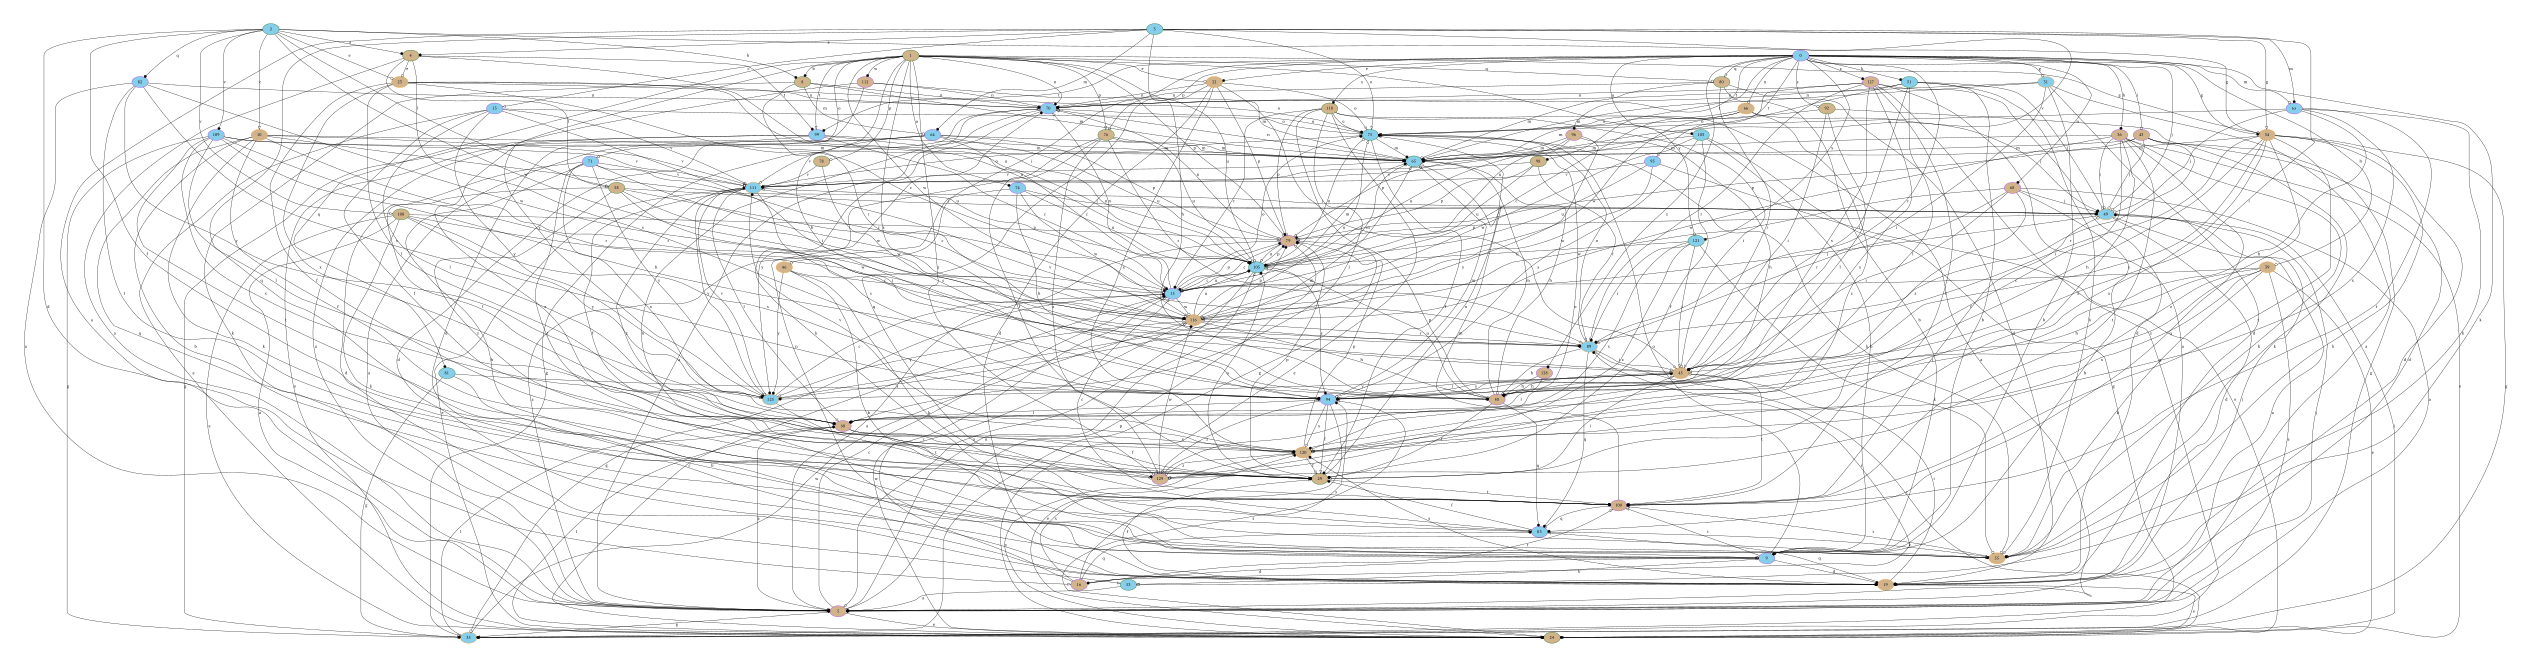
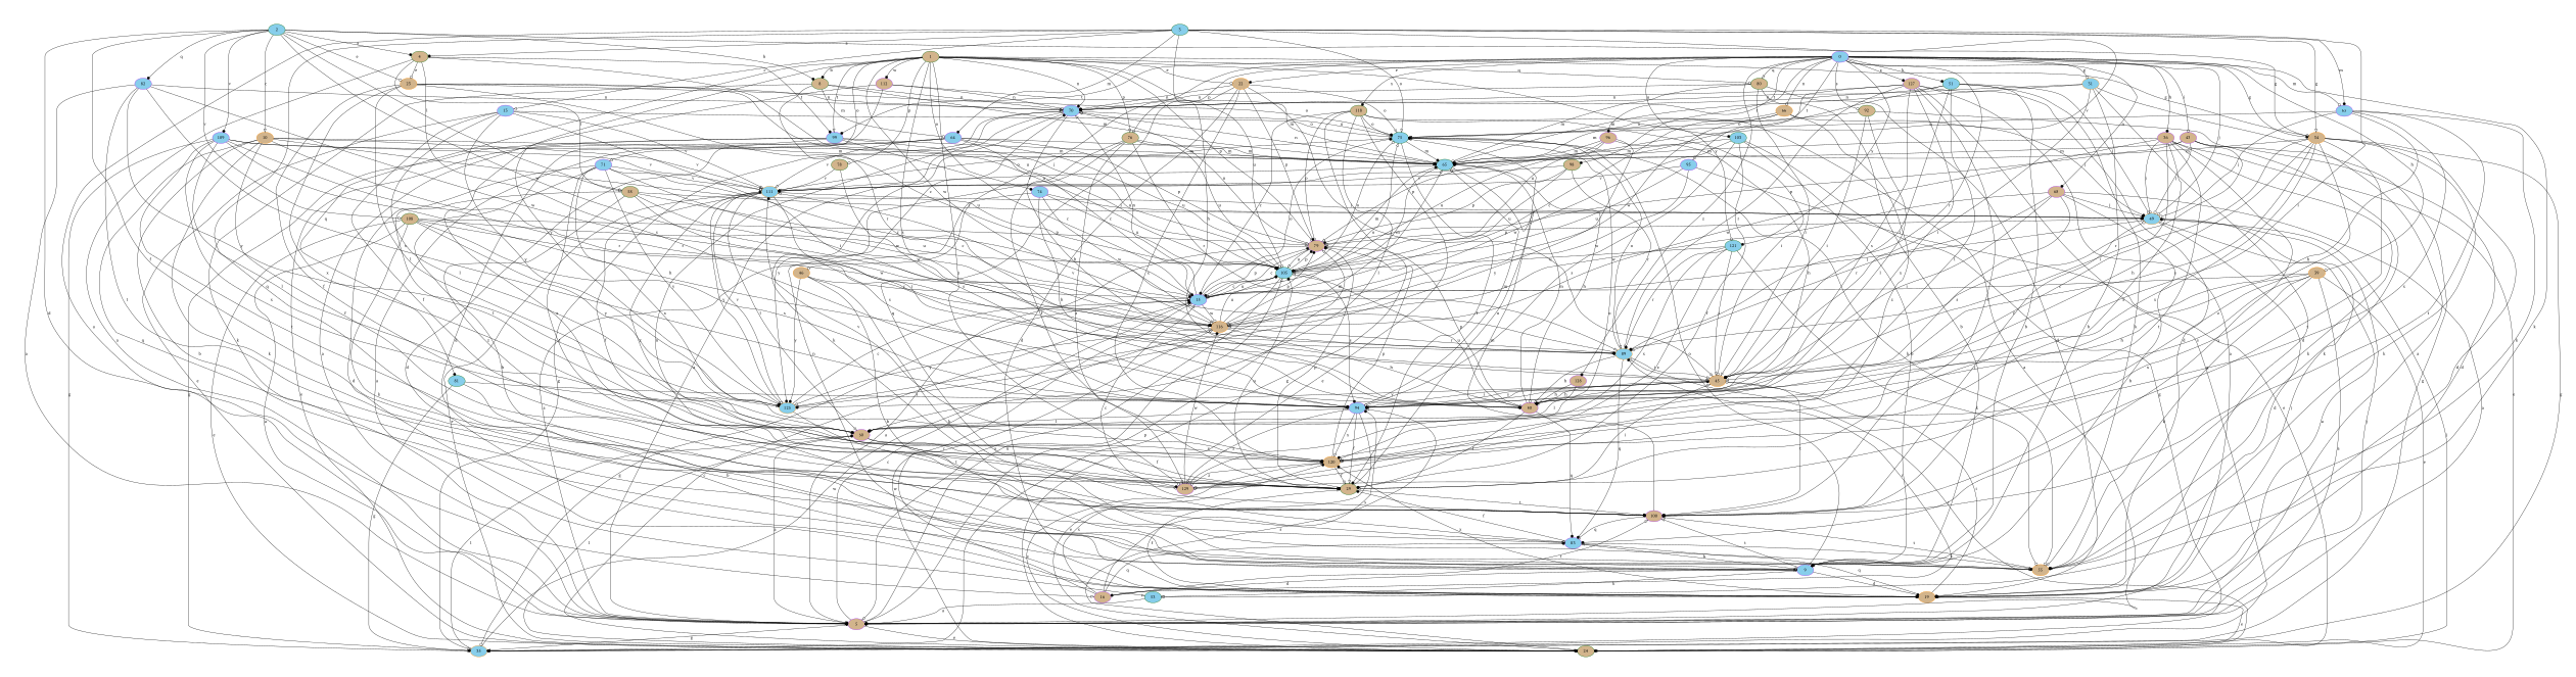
  strict digraph {
    fontname="PT Serif"
    node [color=purple fillcolor=tan fontname="PT Serif" style=filled]
    edge [arrowhead=onormal fontname="PT Serif"]
    0 [fillcolor=skyblue]
    22 [color=darkorange]
    31 [color=darkorange fillcolor=skyblue]
    34 [color=darkorange]
    36
    39 [color=darkorange]
    43
    46 [color=darkorange]
    49 [color=darkorange fillcolor=skyblue]
    51 [color=darkgreen fillcolor=skyblue]
    53 [color=darkgreen fillcolor=skyblue]
    63 [fillcolor=skyblue]
    66 [color=darkorange]
    68
    76 [color=darkgreen]
    80 [color=darkgreen]
    89 [color=darkorange fillcolor=skyblue]
    92 [color=darkgreen]
    95 [fillcolor=skyblue]
    96
    98 [color=darkgreen]
    99 [fillcolor=skyblue]
    103 [color=darkgreen fillcolor=skyblue]
    118 [color=darkgreen]
    121 [color=darkgreen fillcolor=skyblue]
    127
    128
    70 [fillcolor=skyblue]
    79
    45 [color=darkorange]
    75 [color=darkgreen fillcolor=skyblue]
    83 [fillcolor=skyblue]
    19 [color=darkorange]
    120 [color=darkorange]
    5
    65 [color=darkgreen fillcolor=skyblue]
    9 [fillcolor=skyblue]
    94 [fillcolor=skyblue]
    129
    40
    35 [color=darkorange fillcolor=skyblue]
    100
    55 [color=darkorange]
    116 [color=darkorange]
    29 [color=darkgreen]
    24 [color=darkgreen]
    15 [fillcolor=skyblue]
    125 [color=darkorange fillcolor=skyblue]
    105 [color=darkgreen fillcolor=skyblue]
    60
    111 [color=darkorange fillcolor=skyblue]
    1 [color=darkgreen]
    8 [color=darkgreen]
    71 [fillcolor=skyblue]
    74 [fillcolor=skyblue]
    78 [color=darkgreen]
    81 [color=darkgreen fillcolor=skyblue]
    112
    64 [fillcolor=skyblue]
    2 [color=darkgreen fillcolor=skyblue]
    4 [color=darkgreen]
    10 [color=darkorange]
    16
    23 [color=darkorange]
    58 [color=darkgreen]
    82 [fillcolor=skyblue]
    108 [color=darkgreen]
    109 [fillcolor=skyblue]
    3 [color=darkgreen fillcolor=skyblue]
    13 [fillcolor=skyblue]
    0 -> 22 [arrowhead=dot label=e]
    0 -> 31 [arrowhead=odot label=g]
    0 -> 34 [arrowhead=dot label=g]
    0 -> 36 [arrowhead=dot label=h]
    0 -> 39 [arrowhead=odot label=h]
    0 -> 43 [arrowhead=odot label=i]
    0 -> 46 [arrowhead=odot label=j]
    0 -> 49 [arrowhead=odot label=j]
    0 -> 51 [arrowhead=dot label=k]
    0 -> 53 [arrowhead=odot label=k]
    0 -> 63 [arrowhead=odot label=m]
    0 -> 66 [arrowhead=odot label=n]
    0 -> 68 [arrowhead=dot label=n]
    0 -> 76 [arrowhead=odot label=p]
    0 -> 80 [label=q]
    0 -> 89 [arrowhead=dot label=r]
    0 -> 92 [arrowhead=odot label=s]
    0 -> 95 [label=t]
    0 -> 96 [arrowhead=dot label=t]
    0 -> 98 [arrowhead=dot label=t]
    0 -> 99 [arrowhead=dot label=t]
    0 -> 103 [arrowhead=dot label=u]
    0 -> 118 [arrowhead=dot label=x]
    0 -> 121 [arrowhead=dot label=y]
    0 -> 127 [arrowhead=dot label=z]
    0 -> 128 [arrowhead=dot label=z]
-   22 -> 70 [label=n]
+   22 -> 70 [arrowhead=dot label=n]
    22 -> 79 [arrowhead=dot label=p]
    22 -> 45 [label=i]
    22 -> 75 [label=o]
    22 -> 83 [arrowhead=odot label=q]
    22 -> 19 [label=d]
    22 -> 120 [arrowhead=dot label=x]
    31 -> 70 [arrowhead=dot label=n]
    31 -> 45 [arrowhead=dot label=i]
    31 -> 19 [arrowhead=dot label=d]
    31 -> 5 [arrowhead=dot label=a]
    31 -> 65 [label=m]
    31 -> 9 [arrowhead=dot label=b]
    34 -> 45 [arrowhead=dot label=i]
    34 -> 19 [arrowhead=dot label=d]
    34 -> 120 [label=x]
    34 -> 65 [arrowhead=dot label=m]
    34 -> 94 [arrowhead=odot label=s]
    34 -> 129 [arrowhead=odot label=z]
    34 -> 40 [arrowhead=dot label=h]
    34 -> 35 [label=g]
    34 -> 100 [arrowhead=dot label=t]
    34 -> 55 [label=k]
    36 -> 49 [arrowhead=odot label=j]
    36 -> 83 [arrowhead=dot label=q]
    36 -> 120 [arrowhead=odot label=x]
    36 -> 65 [arrowhead=odot label=m]
    36 -> 100 [arrowhead=odot label=t]
    36 -> 55 [arrowhead=dot label=k]
    36 -> 116 [label=w]
    36 -> 29 [label=f]
    36 -> 24 [arrowhead=odot label=e]
    39 -> 120 [label=x]
    39 -> 5 [arrowhead=odot label=a]
    39 -> 94 [label=s]
    39 -> 40 [arrowhead=dot label=h]
    39 -> 55 [arrowhead=dot label=k]
    39 -> 24 [arrowhead=odot label=e]
    39 -> 15 [label=c]
    43 -> 49 [arrowhead=odot label=j]
    43 -> 89 [arrowhead=odot label=r]
    43 -> 79 [arrowhead=odot label=p]
    43 -> 19 [label=d]
    43 -> 65 [arrowhead=odot label=m]
    43 -> 55 [arrowhead=odot label=k]
    46 -> 9 [arrowhead=odot label=b]
    46 -> 55 [arrowhead=odot label=k]
    46 -> 15 [arrowhead=odot label=c]
    46 -> 125 [arrowhead=dot label=y]
    49 -> 79 [label=p]
    49 -> 19 [label=d]
    49 -> 5 [arrowhead=dot label=a]
    51 -> 49 [arrowhead=odot label=j]
    51 -> 70 [arrowhead=dot label=n]
    51 -> 45 [arrowhead=dot label=i]
    51 -> 9 [label=b]
    51 -> 55 [label=k]
    51 -> 105 [label=u]
    51 -> 60 [arrowhead=odot label=l]
    53 -> 5 [arrowhead=dot label=a]
    63 -> 49 [arrowhead=odot label=j]
    63 -> 75 [label=o]
    63 -> 120 [arrowhead=odot label=x]
    63 -> 40 [arrowhead=odot label=h]
    63 -> 100 [arrowhead=dot label=t]
    63 -> 55 [label=k]
    66 -> 49 [arrowhead=dot label=j]
    66 -> 75 [label=o]
    66 -> 65 [arrowhead=dot label=m]
    66 -> 129 [arrowhead=odot label=z]
    66 -> 15 [arrowhead=odot label=c]
    68 -> 49 [arrowhead=dot label=j]
    68 -> 89 [label=r]
    68 -> 45 [label=i]
    68 -> 5 [label=a]
    68 -> 9 [label=b]
    68 -> 94 [arrowhead=dot label=s]
    68 -> 116 [label=w]
    76 -> 89 [label=r]
    76 -> 65 [label=m]
    76 -> 129 [label=z]
    76 -> 29 [arrowhead=dot label=f]
    76 -> 125 [arrowhead=dot label=y]
    76 -> 105 [arrowhead=odot label=u]
    80 -> 70 [arrowhead=dot label=n]
    80 -> 45 [label=i]
    80 -> 19 [arrowhead=odot label=d]
    80 -> 65 [arrowhead=odot label=m]
    80 -> 9 [arrowhead=odot label=b]
    89 -> 45 [label=i]
    89 -> 75 [arrowhead=dot label=o]
    89 -> 83 [arrowhead=dot label=q]
    89 -> 40 [label=h]
    89 -> 111 [label=v]
    92 -> 45 [arrowhead=odot label=i]
    92 -> 75 [label=o]
    92 -> 35 [arrowhead=odot label=g]
    92 -> 60 [label=l]
    95 -> 116 [arrowhead=odot label=w]
    95 -> 24 [arrowhead=dot label=e]
    95 -> 105 [arrowhead=odot label=u]
    95 -> 111 [arrowhead=odot label=v]
    96 -> 79 [label=p]
    96 -> 65 [arrowhead=odot label=m]
    96 -> 40 [label=h]
    96 -> 125 [label=y]
    96 -> 105 [arrowhead=dot label=u]
    98 -> 89 [label=r]
    98 -> 79 [arrowhead=dot label=p]
    98 -> 105 [arrowhead=odot label=u]
    98 -> 111 [arrowhead=dot label=v]
    99 -> 65 [arrowhead=dot label=m]
    99 -> 129 [label=z]
    99 -> 35 [arrowhead=odot label=g]
    99 -> 24 [arrowhead=odot label=e]
    99 -> 15 [arrowhead=dot label=c]
    99 -> 105 [arrowhead=dot label=u]
    103 -> 65 [label=m]
    103 -> 9 [label=b]
    103 -> 94 [arrowhead=odot label=s]
    103 -> 35 [arrowhead=odot label=g]
    103 -> 116 [arrowhead=odot label=w]
    103 -> 29 [arrowhead=dot label=f]
    118 -> 79 [arrowhead=odot label=p]
    118 -> 45 [arrowhead=odot label=i]
    118 -> 75 [arrowhead=odot label=o]
    118 -> 5 [arrowhead=dot label=a]
    118 -> 35 [label=g]
    118 -> 24 [arrowhead=dot label=e]
    118 -> 15 [arrowhead=dot label=c]
    118 -> 60 [arrowhead=odot label=l]
    121 -> 89 [arrowhead=dot label=r]
    121 -> 45 [label=i]
    121 -> 120 [arrowhead=odot label=x]
    121 -> 129 [label=z]
    121 -> 55 [arrowhead=odot label=k]
    121 -> 105 [label=u]
    127 -> 89 [label=r]
    127 -> 70 [arrowhead=dot label=n]
    127 -> 19 [arrowhead=dot label=d]
    127 -> 120 [arrowhead=dot label=x]
    127 -> 5 [arrowhead=dot label=a]
    127 -> 94 [arrowhead=dot label=s]
    127 -> 35 [arrowhead=dot label=g]
    127 -> 100 [arrowhead=dot label=t]
    127 -> 116 [arrowhead=odot label=w]
    128 -> 40 [arrowhead=odot label=h]
    128 -> 60 [label=l]
    70 -> 75 [arrowhead=odot label=o]
    70 -> 5 [arrowhead=dot label=a]
-   1 -> 40 [arrowhead=odot label=h]
+   70 -> 40 [arrowhead=odot label=h]
    70 -> 35 [label=g]
    70 -> 55 [arrowhead=dot label=k]
    79 -> 70 [label=n]
    79 -> 5 [label=a]
    79 -> 15 [arrowhead=dot label=c]
    79 -> 105 [label=u]
    45 -> 94 [label=s]
    45 -> 40 [arrowhead=odot label=h]
    45 -> 100 [label=t]
    45 -> 125 [arrowhead=dot label=y]
    75 -> 65 [arrowhead=dot label=m]
    75 -> 55 [arrowhead=odot label=k]
    75 -> 29 [arrowhead=dot label=f]
+   83 -> 9 [arrowhead=odot label=b]
    83 -> 55 [label=k]
    83 -> 29 [arrowhead=dot label=f]
    19 -> 49 [label=j]
    19 -> 70 [arrowhead=dot label=n]
    19 -> 45 [arrowhead=odot label=i]
    19 -> 83 [label=q]
    19 -> 120 [arrowhead=dot label=x]
    19 -> 29 [label=f]
    19 -> 24 [label=e]
    120 -> 79 [arrowhead=dot label=p]
    120 -> 129 [arrowhead=odot label=z]
    120 -> 29 [label=f]
    120 -> 111 [arrowhead=dot label=v]
    5 -> 49 [arrowhead=dot label=j]
    5 -> 79 [label=p]
    5 -> 35 [label=g]
    5 -> 24 [arrowhead=odot label=e]
    5 -> 15 [label=c]
    5 -> 105 [label=u]
    65 -> 70 [label=n]
    65 -> 40 [arrowhead=odot label=h]
    65 -> 111 [arrowhead=odot label=v]
    9 -> 53 [label=k]
    9 -> 70 [arrowhead=odot label=n]
    9 -> 75 [arrowhead=dot label=o]
    9 -> 19 [arrowhead=dot label=d]
    9 -> 100 [label=t]
    9 -> 16 [arrowhead=dot label=d]
    94 -> 45 [arrowhead=dot label=i]
    94 -> 120 [label=x]
    94 -> 65 [label=m]
    94 -> 129 [label=z]
    94 -> 29 [label=f]
    94 -> 24 [label=e]
    94 -> 60 [arrowhead=dot label=l]
    129 -> 75 [label=o]
    129 -> 116 [arrowhead=dot label=w]
    40 -> 79 [label=p]
    40 -> 83 [arrowhead=dot label=q]
    40 -> 65 [arrowhead=dot label=m]
    40 -> 29 [arrowhead=dot label=f]
    40 -> 105 [label=u]
    35 -> 116 [label=w]
    35 -> 60 [arrowhead=dot label=l]
    100 -> 49 [arrowhead=odot label=j]
    100 -> 83 [arrowhead=odot label=q]
    100 -> 65 [arrowhead=odot label=m]
    100 -> 15 [label=c]
    55 -> 100 [label=t]
    116 -> 89 [label=r]
    116 -> 79 [arrowhead=dot label=p]
    116 -> 75 [label=o]
    116 -> 40 [arrowhead=odot label=h]
    116 -> 125 [label=y]
    116 -> 105 [arrowhead=odot label=u]
    29 -> 79 [arrowhead=dot label=p]
    29 -> 45 [label=i]
    29 -> 75 [label=o]
    29 -> 100 [arrowhead=dot label=t]
    29 -> 105 [arrowhead=dot label=u]
    24 -> 49 [arrowhead=odot label=j]
    24 -> 89 [label=r]
    24 -> 120 [label=x]
    24 -> 94 [label=s]
    24 -> 116 [label=w]
    24 -> 15 [arrowhead=dot label=c]
    24 -> 60 [arrowhead=odot label=l]
    15 -> 49 [arrowhead=odot label=j]
    15 -> 70 [label=n]
    15 -> 79 [arrowhead=dot label=p]
    15 -> 75 [arrowhead=dot label=o]
    15 -> 65 [arrowhead=odot label=m]
    15 -> 35 [arrowhead=odot label=g]
    15 -> 116 [arrowhead=odot label=w]
    15 -> 105 [arrowhead=dot label=u]
    125 -> 65 [label=m]
    125 -> 100 [arrowhead=dot label=t]
    125 -> 15 [arrowhead=dot label=c]
    125 -> 111 [arrowhead=dot label=v]
    105 -> 79 [arrowhead=dot label=p]
    105 -> 75 [arrowhead=odot label=o]
    105 -> 5 [label=a]
    105 -> 65 [arrowhead=dot label=m]
    105 -> 94 [arrowhead=dot label=s]
    105 -> 15 [label=c]
    60 -> 120 [arrowhead=odot label=x]
    60 -> 5 [arrowhead=dot label=a]
    60 -> 29 [arrowhead=dot label=f]
    111 -> 49 [arrowhead=dot label=j]
    111 -> 75 [arrowhead=odot label=o]
    111 -> 94 [arrowhead=odot label=s]
    111 -> 129 [arrowhead=dot label=z]
    111 -> 29 [arrowhead=odot label=f]
    111 -> 24 [arrowhead=dot label=e]
    111 -> 125 [arrowhead=odot label=y]
    111 -> 60 [label=l]
    1 -> 22 [arrowhead=odot label=e]
    1 -> 34 [arrowhead=odot label=g]
    1 -> 76 [label=p]
    1 -> 80 [arrowhead=odot label=q]
    1 -> 99 [label=t]
    1 -> 121 [arrowhead=odot label=y]
    1 -> 70 [arrowhead=dot label=n]
    1 -> 79 [arrowhead=odot label=p]
    1 -> 94 [arrowhead=odot label=s]
    1 -> 129 [arrowhead=odot label=z]
    1 -> 116 [arrowhead=odot label=w]
    1 -> 125 [arrowhead=dot label=y]
    1 -> 105 [arrowhead=odot label=u]
    1 -> 8 [arrowhead=dot label=b]
    1 -> 71 [label=o]
    1 -> 74 [arrowhead=dot label=o]
    1 -> 78 [arrowhead=odot label=p]
    1 -> 81 [arrowhead=dot label=q]
    1 -> 112 [arrowhead=dot label=w]
    8 -> 53 [label=k]
    8 -> 89 [arrowhead=dot label=r]
-   8 -> 70 [arrowhead=dot label=n]
+   8 -> 70 [label=n]
    8 -> 65 [arrowhead=odot label=m]
    8 -> 64 [arrowhead=odot label=m]
    71 -> 19 [arrowhead=odot label=d]
    71 -> 120 [label=x]
    71 -> 9 [label=b]
    71 -> 100 [arrowhead=dot label=t]
    71 -> 116 [arrowhead=dot label=w]
    71 -> 15 [arrowhead=dot label=c]
    71 -> 125 [label=y]
    71 -> 111 [arrowhead=odot label=v]
    74 -> 49 [label=j]
    74 -> 5 [arrowhead=dot label=a]
    74 -> 40 [arrowhead=dot label=h]
    74 -> 116 [label=w]
    74 -> 105 [label=u]
    78 -> 94 [arrowhead=dot label=s]
    78 -> 111 [label=v]
    81 -> 9 [arrowhead=odot label=b]
    81 -> 94 [arrowhead=odot label=s]
    81 -> 35 [arrowhead=dot label=g]
    112 -> 70 [arrowhead=odot label=n]
    112 -> 19 [arrowhead=dot label=d]
    112 -> 5 [arrowhead=dot label=a]
    112 -> 65 [arrowhead=odot label=m]
    64 -> 79 [arrowhead=odot label=p]
    64 -> 19 [arrowhead=dot label=d]
    64 -> 5 [label=a]
    64 -> 65 [label=m]
    64 -> 15 [label=c]
    64 -> 105 [arrowhead=dot label=u]
    64 -> 111 [label=v]
    2 -> 34 [arrowhead=odot label=g]
    2 -> 116 [arrowhead=dot label=w]
    2 -> 29 [label=f]
    2 -> 8 [arrowhead=dot label=b]
    2 -> 4 [arrowhead=dot label=a]
    2 -> 10 [label=c]
    2 -> 16 [label=d]
    2 -> 23 [arrowhead=odot label=e]
    2 -> 58 [label=l]
    2 -> 82 [arrowhead=dot label=q]
    2 -> 108 [label=v]
    2 -> 109 [arrowhead=dot label=v]
    4 -> 99 [arrowhead=dot label=t]
    4 -> 5 [arrowhead=odot label=a]
    4 -> 94 [label=s]
    4 -> 105 [label=u]
    4 -> 23 [arrowhead=odot label=e]
    4 -> 58 [label=l]
    10 -> 89 [arrowhead=odot label=r]
    10 -> 83 [label=q]
    10 -> 65 [arrowhead=dot label=m]
    10 -> 9 [label=b]
    10 -> 55 [label=k]
    10 -> 29 [label=f]
    10 -> 105 [label=u]
    10 -> 111 [label=v]
    16 -> 89 [arrowhead=dot label=r]
    16 -> 83 [arrowhead=dot label=q]
    16 -> 120 [arrowhead=dot label=x]
    16 -> 94 [arrowhead=dot label=s]
    16 -> 100 [label=t]
    16 -> 15 [label=c]
    23 -> 70 [label=n]
    23 -> 75 [arrowhead=dot label=o]
    23 -> 120 [arrowhead=dot label=x]
    23 -> 29 [label=f]
    23 -> 15 [label=c]
    23 -> 105 [arrowhead=dot label=u]
    23 -> 60 [arrowhead=dot label=l]
    58 -> 49 [arrowhead=dot label=j]
    58 -> 45 [arrowhead=odot label=i]
    58 -> 129 [arrowhead=odot label=z]
    58 -> 116 [label=w]
    58 -> 15 [arrowhead=odot label=c]
    58 -> 60 [arrowhead=odot label=l]
    82 -> 70 [label=n]
    82 -> 5 [arrowhead=odot label=a]
    82 -> 94 [label=s]
    82 -> 100 [arrowhead=odot label=t]
    82 -> 116 [label=w]
    82 -> 125 [label=y]
    108 -> 79 [label=p]
    108 -> 5 [arrowhead=odot label=a]
    108 -> 94 [arrowhead=odot label=s]
    108 -> 55 [label=k]
    108 -> 116 [label=w]
    108 -> 24 [label=e]
    108 -> 125 [arrowhead=dot label=y]
+   108 -> 105 [label=u]
    109 -> 89 [arrowhead=dot label=r]
    109 -> 120 [arrowhead=odot label=x]
    109 -> 65 [label=m]
    109 -> 40 [label=h]
    109 -> 35 [label=g]
    109 -> 100 [arrowhead=dot label=t]
    109 -> 60 [arrowhead=odot label=l]
    109 -> 111 [arrowhead=odot label=v]
    3 -> 34 [label=g]
    3 -> 63 [arrowhead=dot label=m]
    3 -> 45 [label=i]
    3 -> 75 [label=o]
    3 -> 83 [arrowhead=odot label=q]
    3 -> 5 [arrowhead=odot label=a]
    3 -> 40 [arrowhead=odot label=h]
    3 -> 111 [arrowhead=odot label=v]
    3 -> 64 [arrowhead=dot label=m]
    3 -> 4 [arrowhead=dot label=a]
    3 -> 13 [label=c]
    13 -> 45 [label=i]
    13 -> 75 [arrowhead=odot label=o]
    13 -> 29 [arrowhead=odot label=f]
    13 -> 24 [arrowhead=dot label=e]
    13 -> 125 [label=y]
    13 -> 60 [label=l]
    13 -> 111 [label=v]
  }
